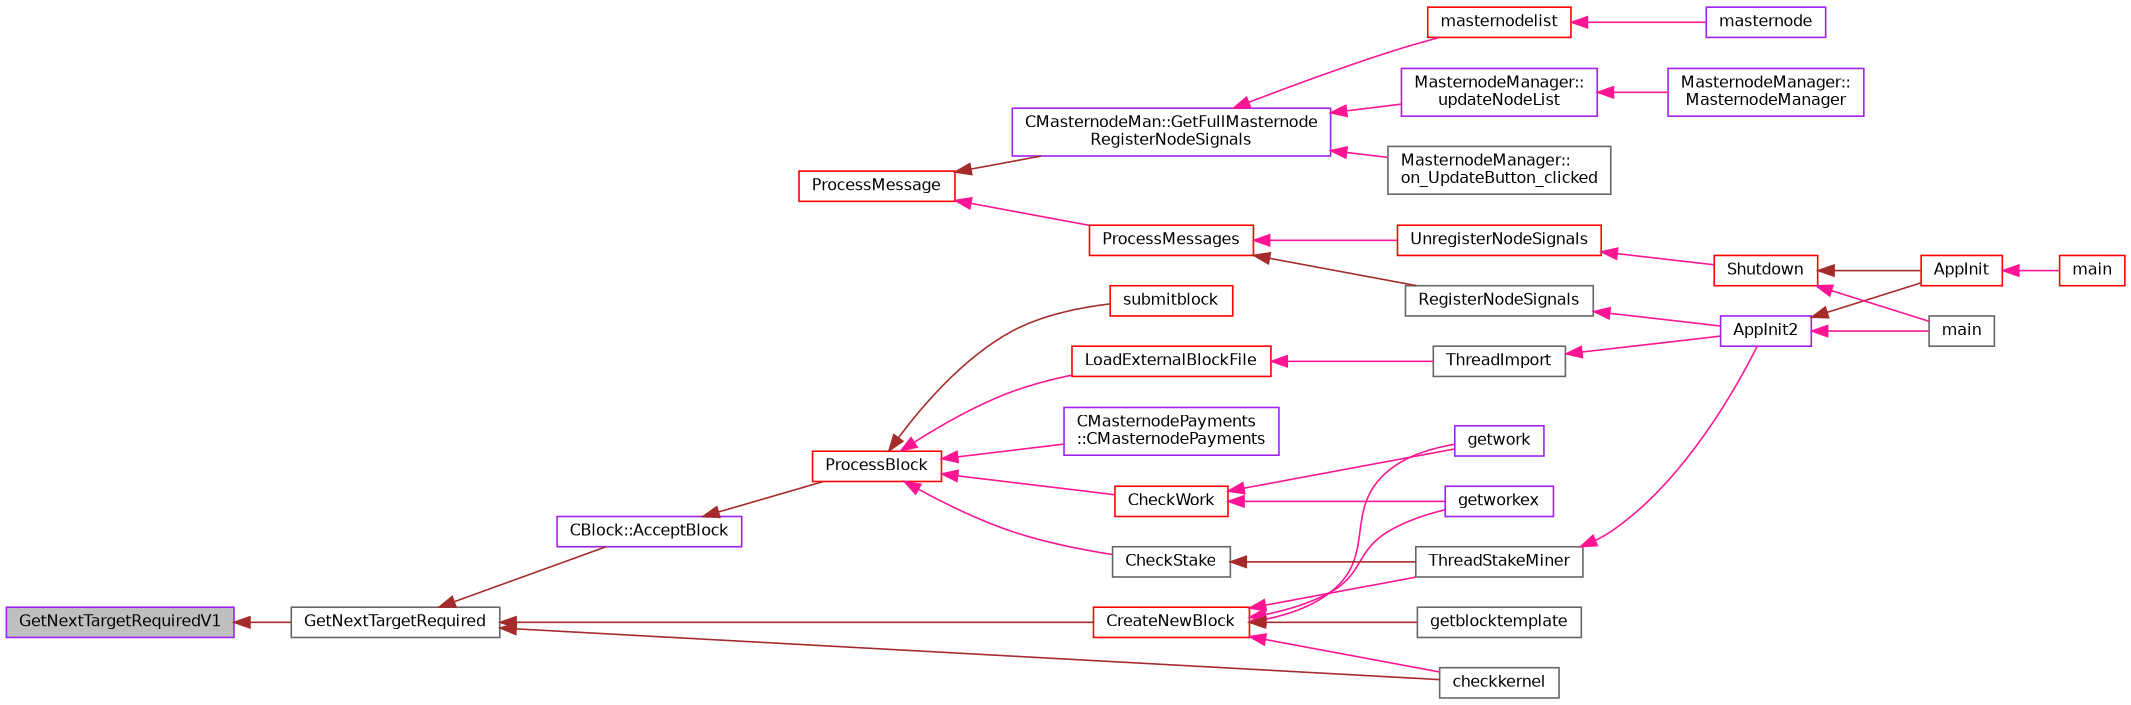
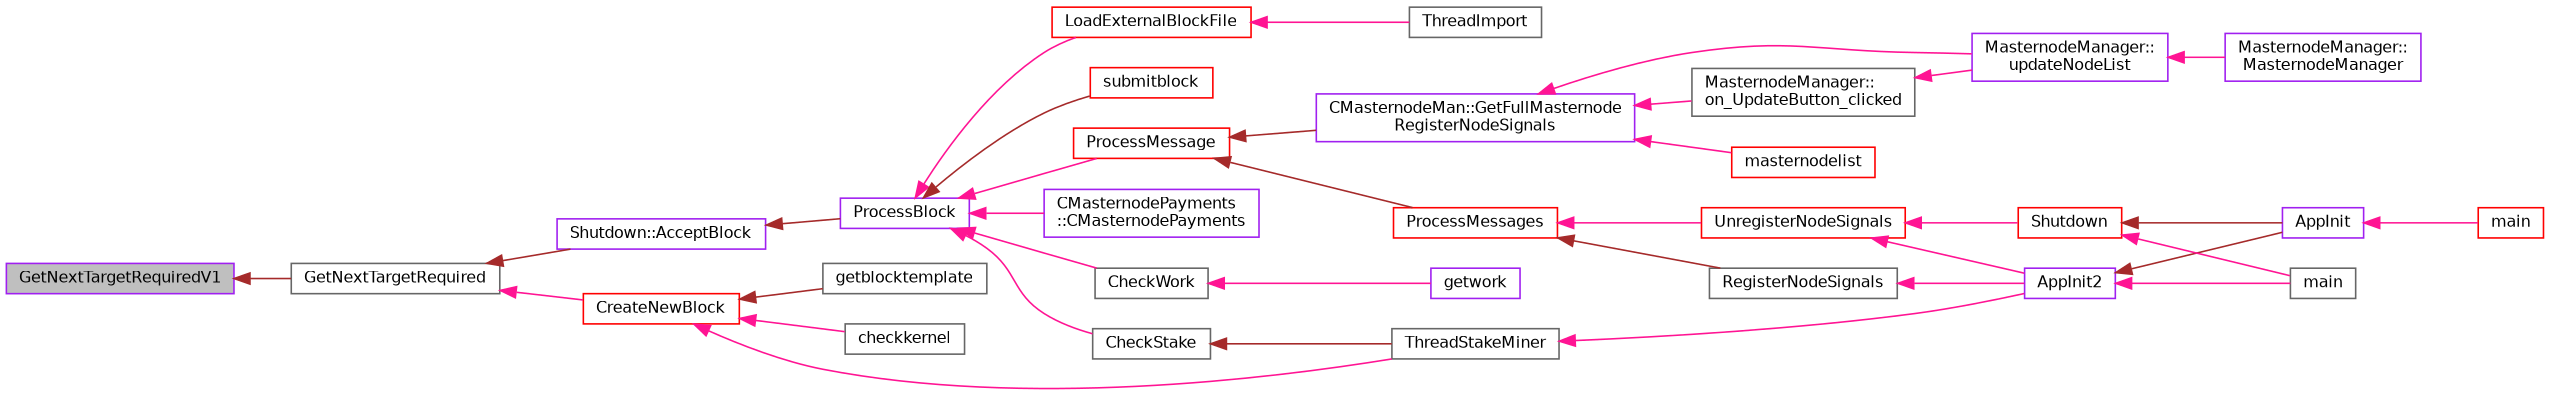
  digraph {
    rankdir=LR
    node [color=purple fillcolor=white fontname=Helvetica fontsize=10 shape=record style=filled]
    edge [color=deeppink dir=back fontname=Helvetica fontsize=10 labelfontname=Helvetica labelfontsize=10 style=solid]
    n1 [fillcolor=grey75 fontcolor=black height=0.2 label=GetNextTargetRequiredV1 width=0.4]
    n2 [color=gray40 height=0.2 label=GetNextTargetRequired width=0.4]
-   n3 [height=0.2 label="CBlock::AcceptBlock" width=0.4]
+   n3 [height=0.2 label="Shutdown::AcceptBlock" width=0.4]
    n4 [color=red height=0.2 label=CreateNewBlock width=0.4]
    n5 [color=gray40 height=0.2 label=checkkernel width=0.4]
-   n6 [color=red height=0.2 label=ProcessBlock width=0.4]
-   n7 [height=0.2 label=getworkex width=0.4]
+   n6 [height=0.2 label=ProcessBlock width=0.4]
    n8 [height=0.2 label=getwork width=0.4]
    n9 [color=gray40 height=0.2 label=ThreadStakeMiner width=0.4]
    n10 [color=gray40 height=0.2 label=getblocktemplate width=0.4]
    n11 [color=red height=0.2 label=LoadExternalBlockFile width=0.4]
    n12 [color=red height=0.2 label=ProcessMessage width=0.4]
    n13 [height=0.2 label="CMasternodePayments\l::CMasternodePayments" width=0.4]
-   n14 [color=red height=0.2 label=CheckWork width=0.4]
+   n14 [color=gray40 height=0.2 label=CheckWork width=0.4]
    n15 [color=gray40 height=0.2 label=CheckStake width=0.4]
    n16 [color=red height=0.2 label=submitblock width=0.4]
    n17 [color=gray40 height=0.2 label=ThreadImport width=0.4]
    n18 [color=red height=0.2 label=ProcessMessages width=0.4]
    n19 [height=0.2 label="CMasternodeMan::GetFullMasternode\lRegisterNodeSignals" width=0.4]
    n20 [height=0.2 label=AppInit2 width=0.4]
-   n21 [color=red height=0.2 label=AppInit width=0.4]
+   n21 [height=0.2 label=AppInit width=0.4]
    n22 [color=gray40 height=0.2 label=main width=0.4]
    n23 [color=red height=0.2 label=main width=0.4]
    n24 [color=gray40 height=0.2 label=RegisterNodeSignals width=0.4]
    n25 [color=red height=0.2 label=UnregisterNodeSignals width=0.4]
    n26 [height=0.2 label="MasternodeManager::\lupdateNodeList" width=0.4]
    n27 [color=gray40 height=0.2 label="MasternodeManager::\lon_UpdateButton_clicked" width=0.4]
    n28 [color=red height=0.2 label=masternodelist width=0.4]
    n29 [color=red height=0.2 label=Shutdown width=0.4]
    n30 [height=0.2 label="MasternodeManager::\lMasternodeManager" width=0.4]
-   n31 [height=0.2 label=masternode width=0.4]
    n1 -> n2 [color=brown]
    n2 -> n3 [color=brown]
-   n2 -> n4 [color=brown]
-   n2 -> n5 [color=brown]
+   n2 -> n4
    n3 -> n6 [color=brown]
    n4 -> n5
-   n4 -> n7
-   n4 -> n8
    n4 -> n9
    n4 -> n10 [color=brown]
    n6 -> n11
+   n6 -> n12
    n6 -> n13
    n6 -> n14
    n6 -> n15
    n6 -> n16 [color=brown]
    n9 -> n20
    n11 -> n17
-   n12 -> n18
+   n12 -> n18 [color=brown]
    n12 -> n19 [color=brown]
-   n14 -> n7
    n14 -> n8
    n15 -> n9 [color=brown]
-   n17 -> n20
+   n25 -> n20
    n18 -> n24 [color=brown]
    n18 -> n25
    n19 -> n26
    n19 -> n27
    n19 -> n28
    n20 -> n21 [color=brown]
    n20 -> n22
    n21 -> n23
    n24 -> n20
    n25 -> n29
    n26 -> n30
-   n28 -> n31
+   n27 -> n26
    n29 -> n21 [color=brown]
    n29 -> n22
  }
